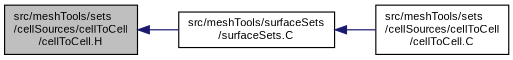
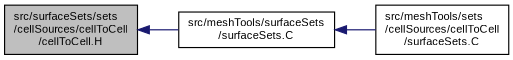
  digraph {
    fontname="Liberation Sans"
    rankdir=LR
    node [color=black fontname="Liberation Sans" fontsize=10 shape=record]
    edge [color=midnightblue dir=back fontname="Liberation Sans" fontsize=10 labelfontname=Helvetica labelfontsize=10 style=solid]
-   n1 [fillcolor=grey75 fontcolor=black height=0.2 label="src/meshTools/sets\l/cellSources/cellToCell\l/cellToCell.H" style=filled width=0.4]
+   n1 [fillcolor=grey75 fontcolor=black height=0.2 label="src/surfaceSets/sets\l/cellSources/cellToCell\l/cellToCell.H" style=filled width=0.4]
    n2 [height=0.2 label="src/meshTools/surfaceSets\l/surfaceSets.C" width=0.4]
-   n3 [height=0.2 label="src/meshTools/sets\l/cellSources/cellToCell\l/cellToCell.C" width=0.4]
+   n3 [height=0.2 label="src/meshTools/sets\l/cellSources/cellToCell\l/surfaceSets.C" width=0.4]
    n1 -> n2
    n2 -> n3
  }
